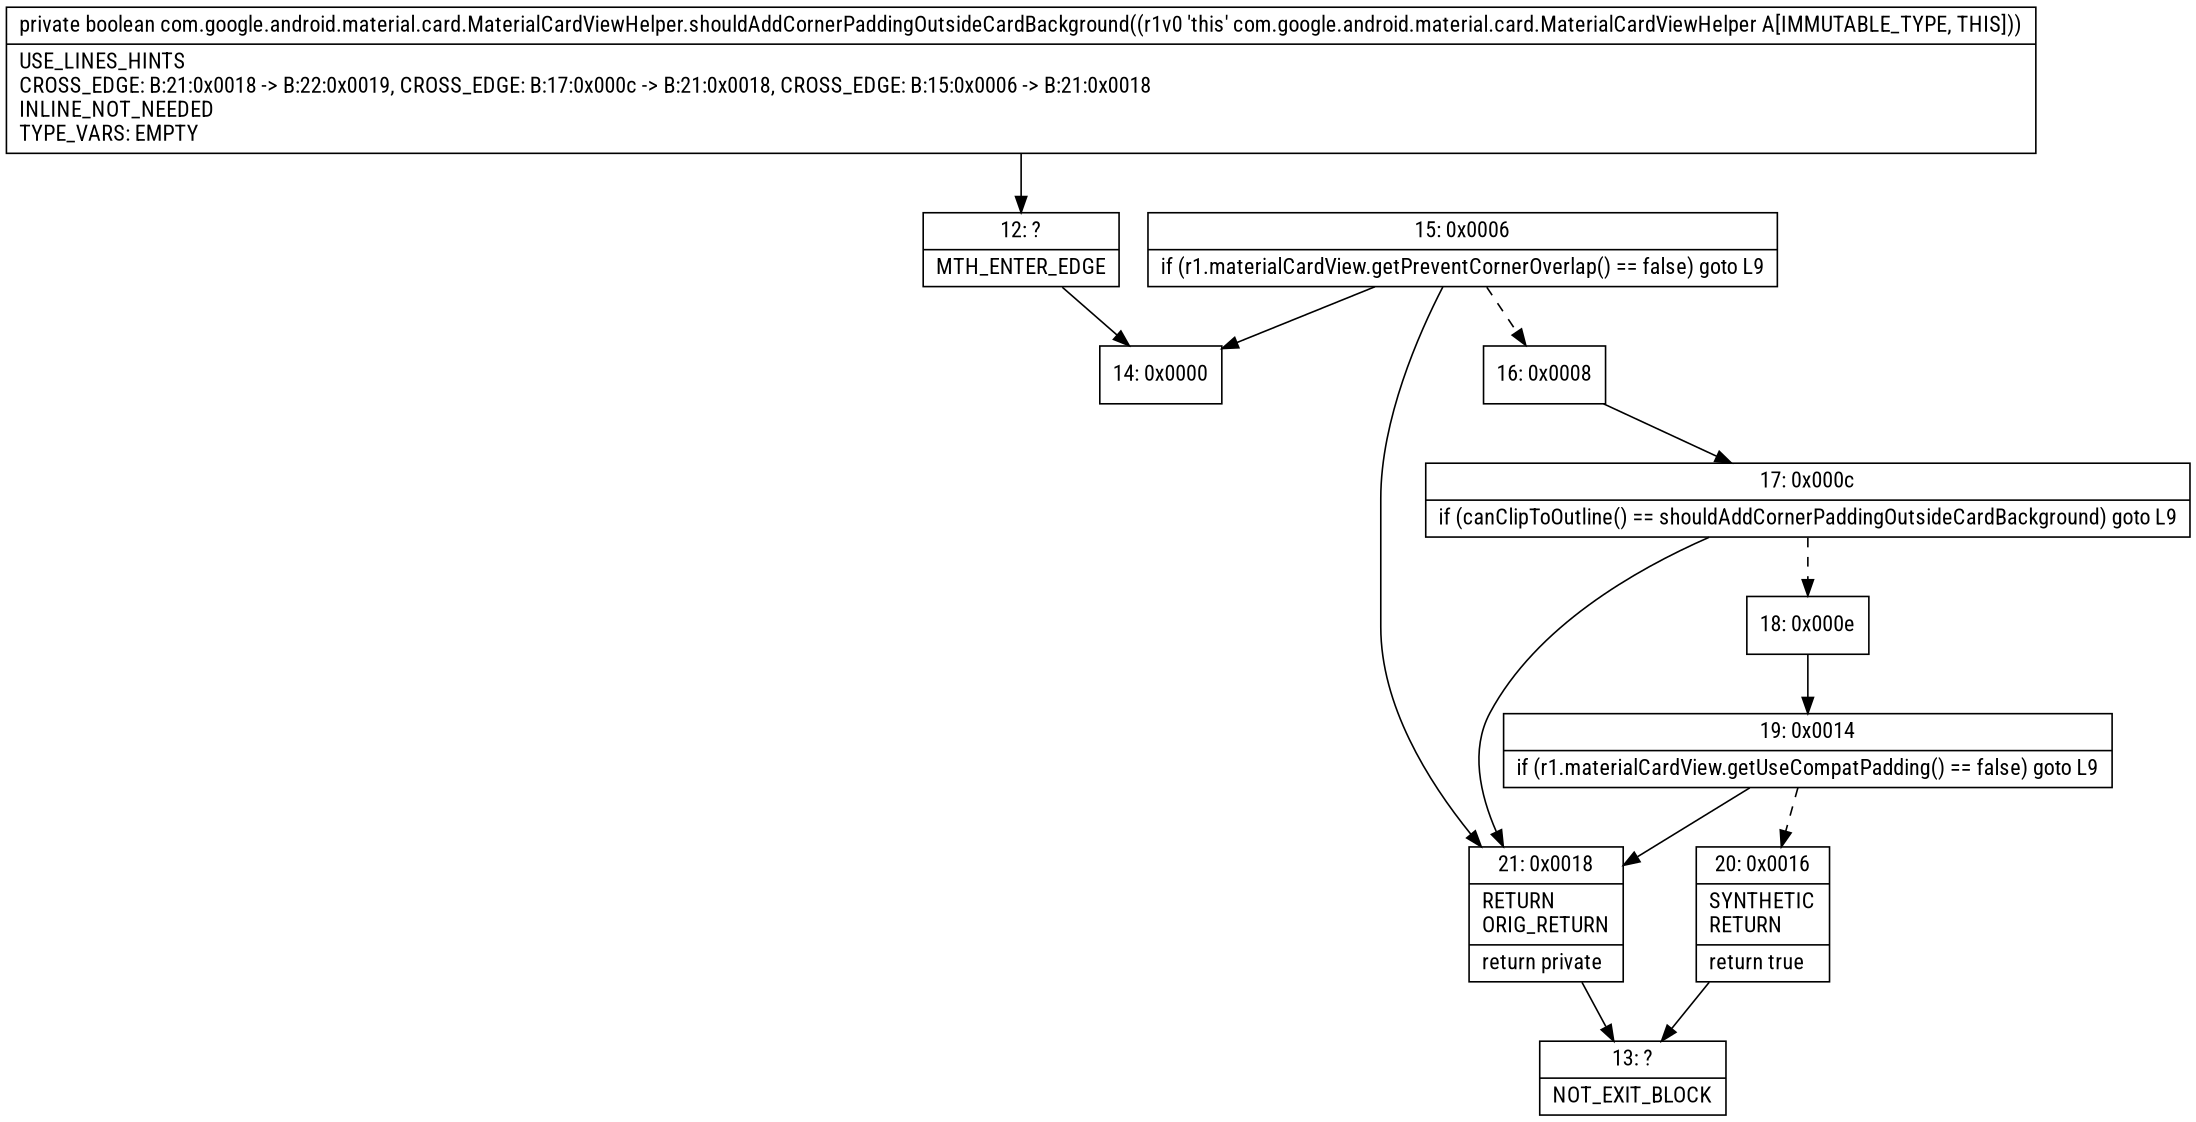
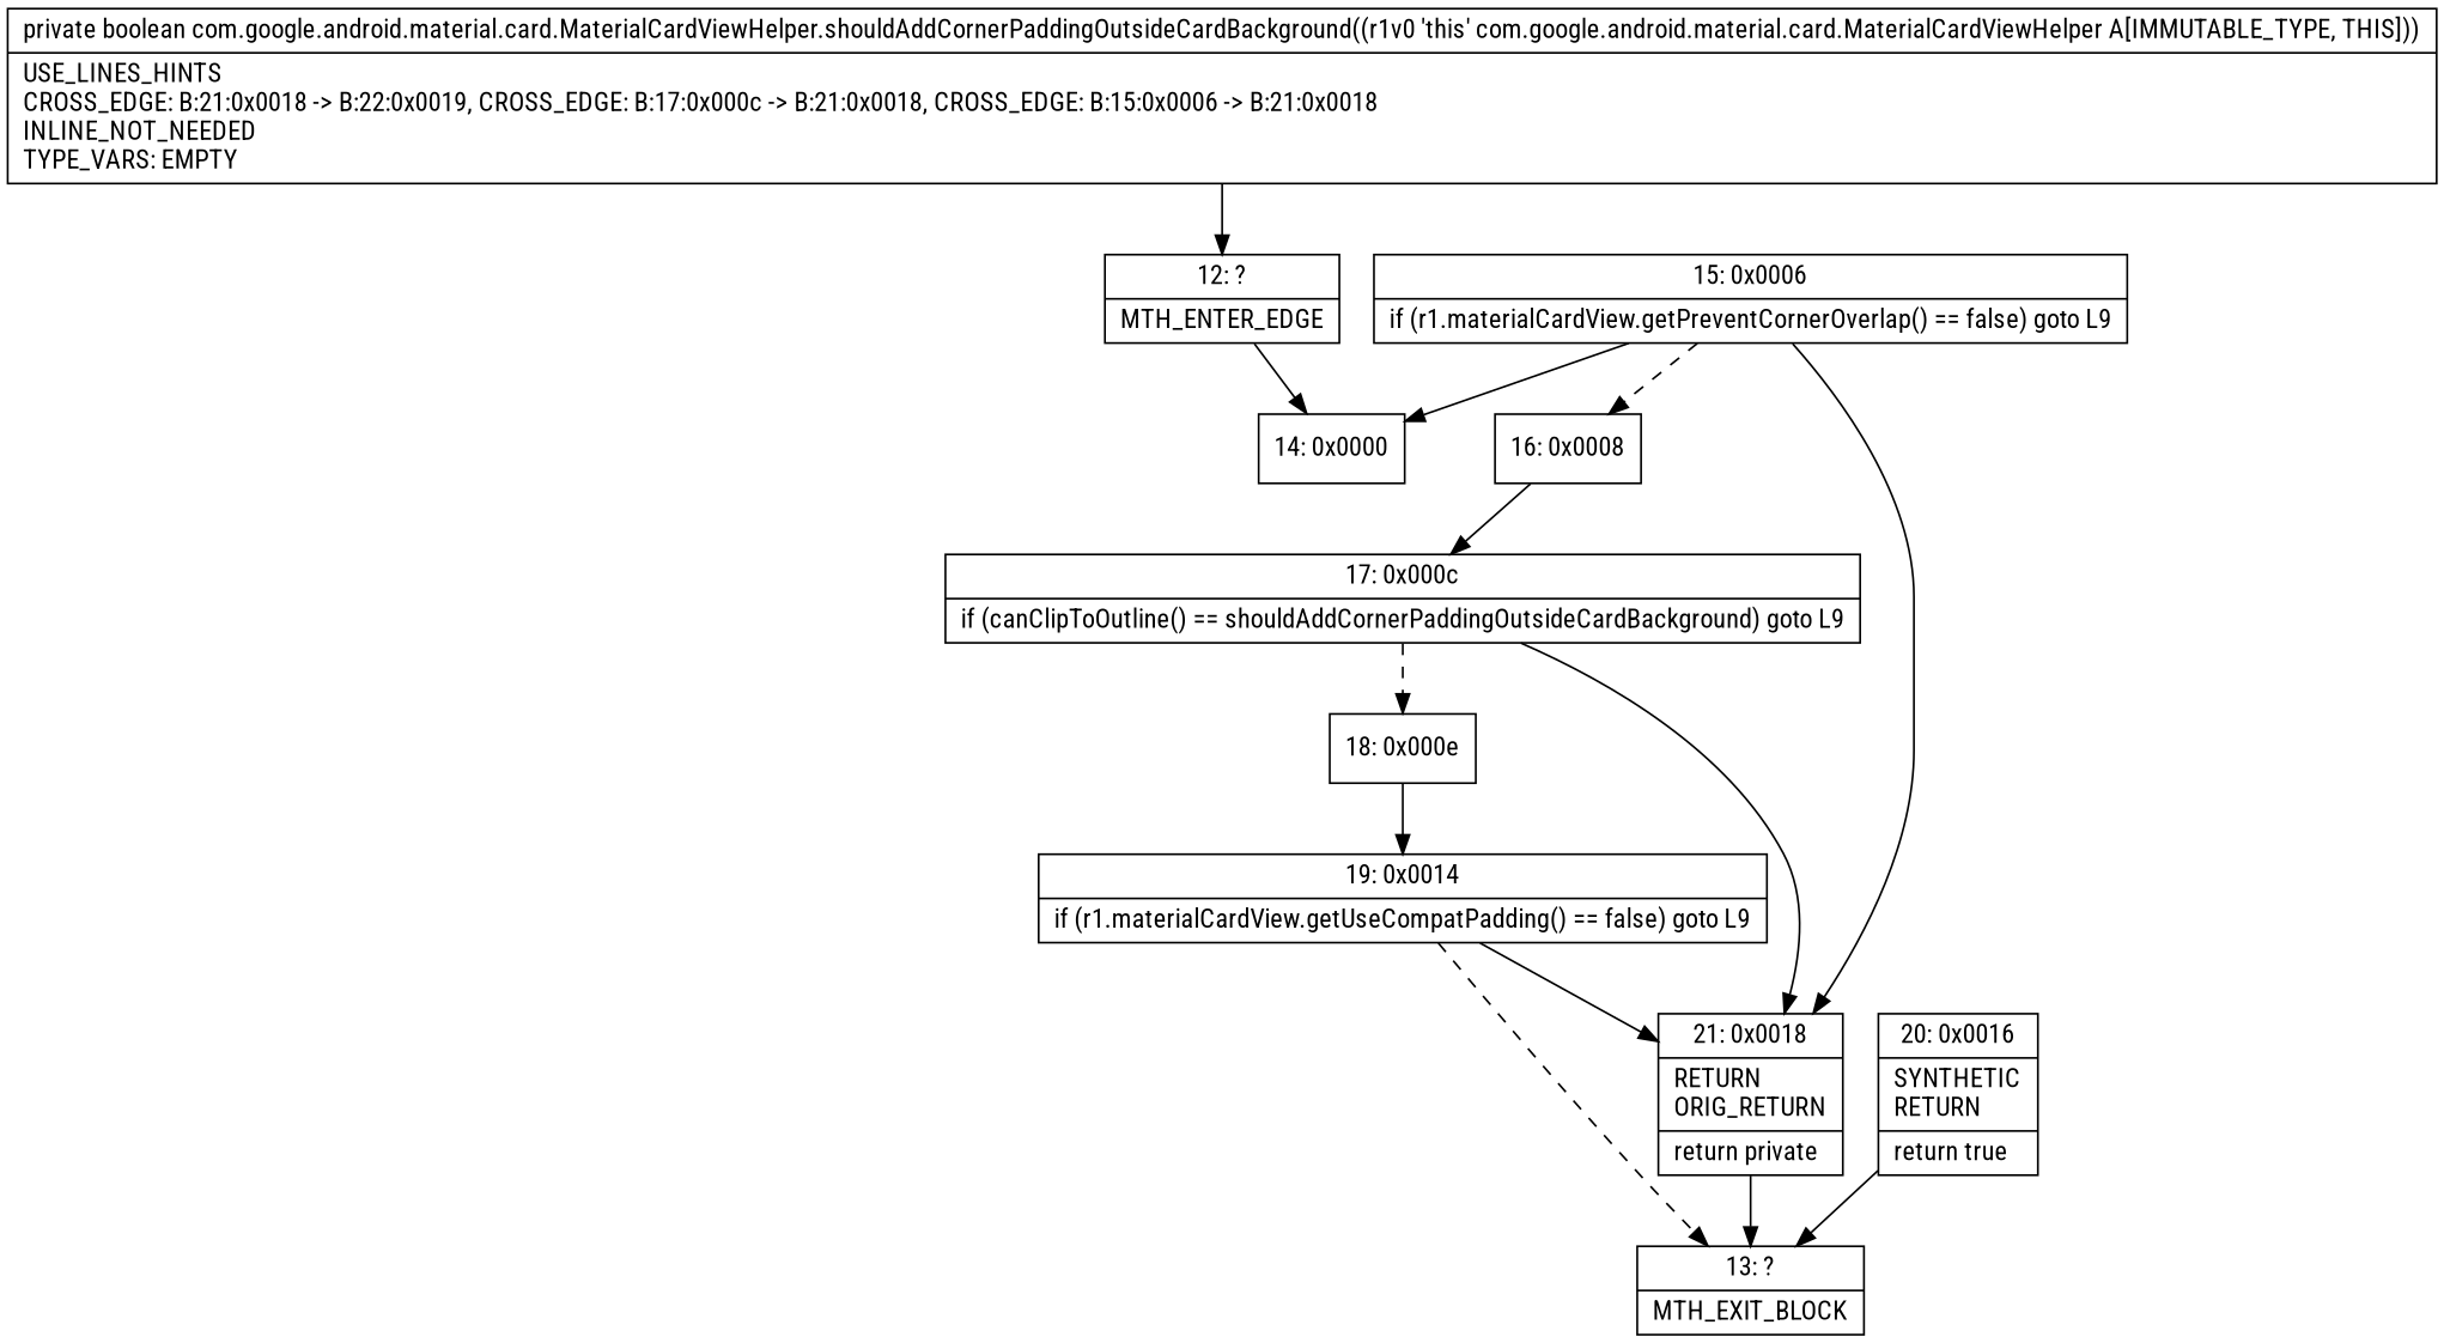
  digraph {
    fontname="Roboto Condensed"
    node [fontname="Roboto Condensed" shape=record]
    edge [fontname="Roboto Condensed"]
    n1 [label="{12\:\ ?|MTH_ENTER_EDGE\l}"]
    n2 [label="{14\:\ 0x0000}"]
    n3 [label="{15\:\ 0x0006|if (r1.materialCardView.getPreventCornerOverlap() == false) goto L9\l}"]
    n4 [label="{16\:\ 0x0008}"]
    n5 [label="{21\:\ 0x0018|RETURN\lORIG_RETURN\l|return private\l}"]
    n6 [label="{17\:\ 0x000c|if (canClipToOutline() == shouldAddCornerPaddingOutsideCardBackground) goto L9\l}"]
-   n7 [label="{13\:\ ?|NOT_EXIT_BLOCK\l}"]
+   n7 [label="{13\:\ ?|MTH_EXIT_BLOCK\l}"]
    n8 [label="{18\:\ 0x000e}"]
    n9 [label="{19\:\ 0x0014|if (r1.materialCardView.getUseCompatPadding() == false) goto L9\l}"]
    n10 [label="{20\:\ 0x0016|SYNTHETIC\lRETURN\l|return true\l}"]
    n11 [label="{private boolean com.google.android.material.card.MaterialCardViewHelper.shouldAddCornerPaddingOutsideCardBackground((r1v0 'this' com.google.android.material.card.MaterialCardViewHelper A[IMMUTABLE_TYPE, THIS]))  | USE_LINES_HINTS\lCROSS_EDGE: B:21:0x0018 \-\> B:22:0x0019, CROSS_EDGE: B:17:0x000c \-\> B:21:0x0018, CROSS_EDGE: B:15:0x0006 \-\> B:21:0x0018\lINLINE_NOT_NEEDED\lTYPE_VARS: EMPTY\l}"]
    n1 -> n2
    n3 -> n2
    n3 -> n4 [style=dashed]
    n3 -> n5
    n4 -> n6
    n5 -> n7
    n6 -> n5
    n6 -> n8 [style=dashed]
    n8 -> n9
    n9 -> n5
-   n9 -> n10 [style=dashed]
+   n9 -> n7 [style=dashed]
    n10 -> n7
    n11 -> n1
  }
